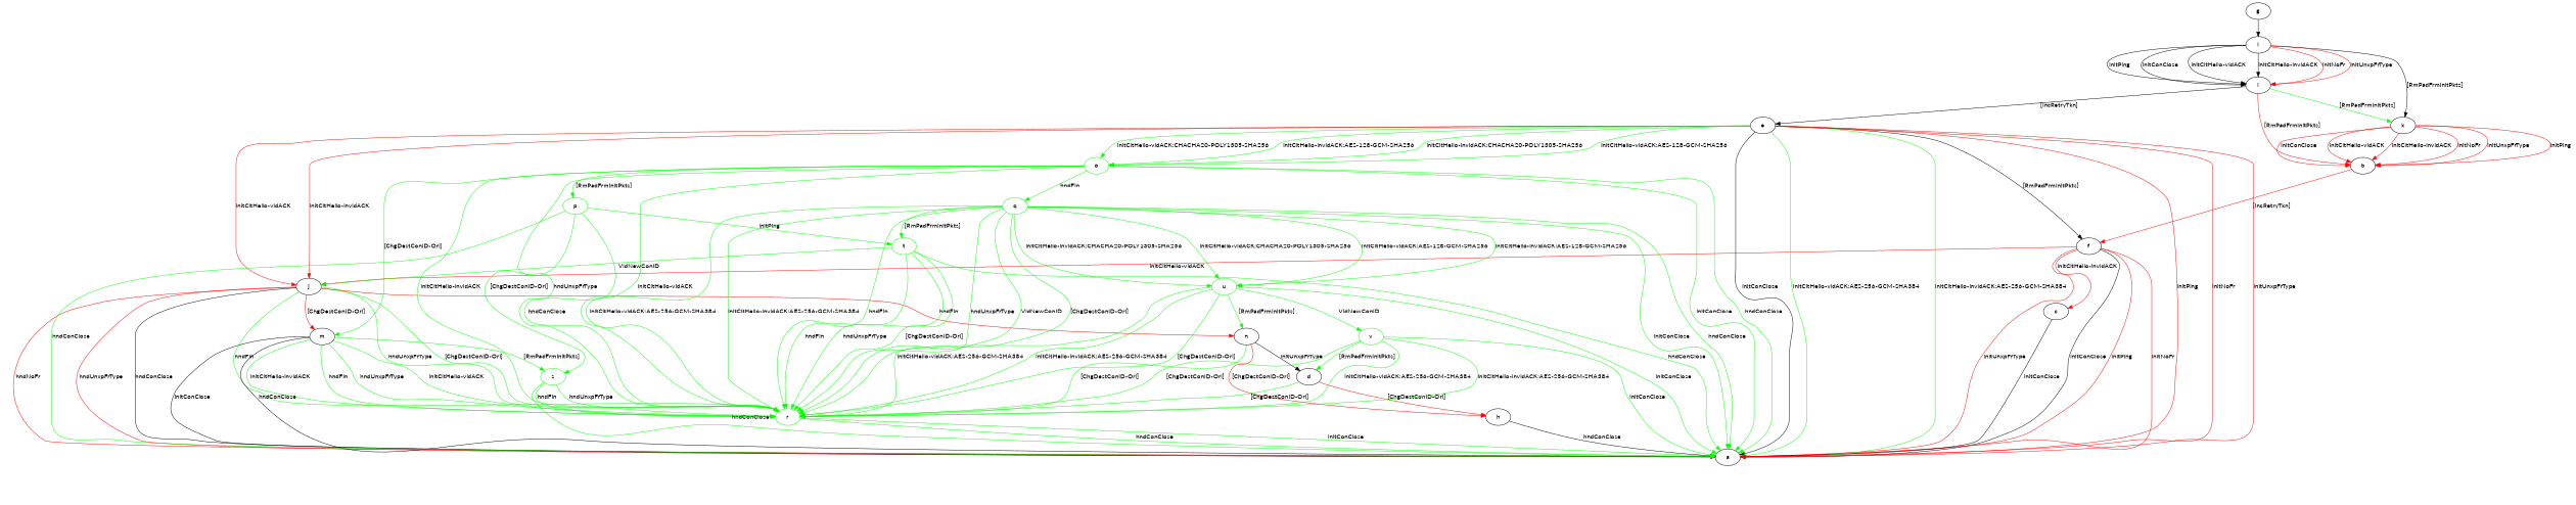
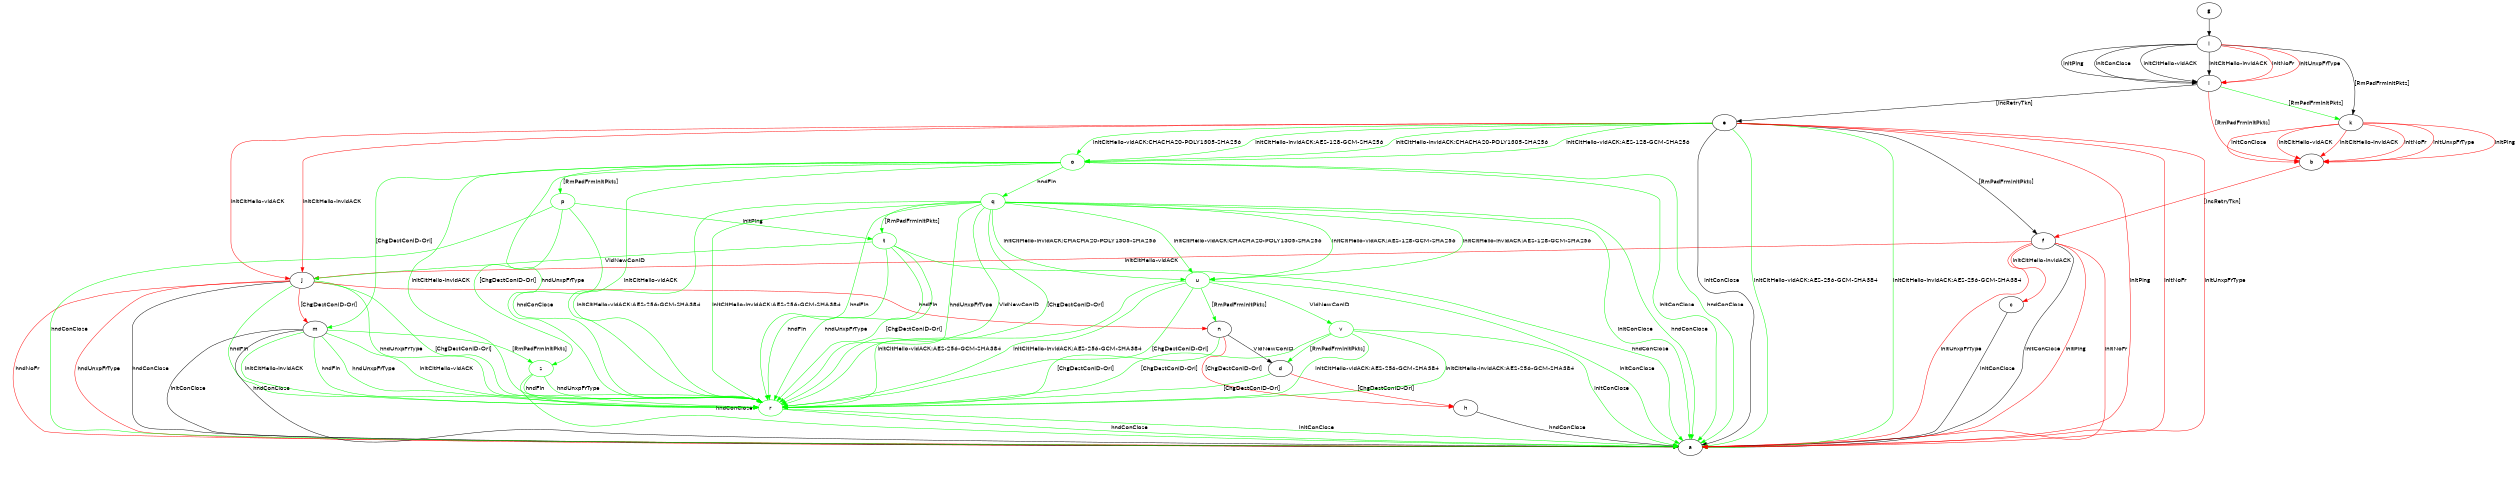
  digraph {
    fontname=Lato
    node [fontname=Lato]
    edge [color=green fontname=Lato]
    b
    f
    c
    a
    j
    r [color=green]
    m
    n
    d
    h
    e
    o [color=green]
    p [color=green]
    q [color=green]
    s [color=green]
    t [color=green]
    u [color=green]
    g
    i
    k
    l
    v [color=green]
    b -> f [color=red label="[IncRetryTkn] "]
    f -> c [color=red label="initCltHello-invldACK "]
    f -> a [label="initConClose " color=""]
    f -> a [color=red label="initPing "]
    f -> a [color=red label="initNoFr "]
    f -> a [color=red label="initUnxpFrType "]
    f -> j [color=red label="initCltHello-vldACK "]
    c -> a [label="initConClose " color=""]
    j -> a [label="hndConClose " color=""]
    j -> a [color=red label="hndNoFr "]
    j -> a [color=red label="hndUnxpFrType "]
    j -> r [label="hndFin "]
    j -> r [label="hndUnxpFrType "]
    j -> r [label="[ChgDestConID-Ori] "]
    j -> m [color=red label="[ChgDestConID-Ori] "]
    j -> n [color=red label="hndFin "]
    r -> a [label="initConClose "]
    r -> a [label="hndConClose "]
    m -> a [label="initConClose " color=""]
    m -> a [label="hndConClose " color=""]
    m -> r [label="initCltHello-vldACK "]
    m -> r [label="initCltHello-invldACK "]
    m -> r [label="hndFin "]
    m -> r [label="hndUnxpFrType "]
    m -> s [label="[RmPadFrmInitPkts] "]
    n -> r [label="[ChgDestConID-Ori] "]
-   n -> d [label="initUnxpFrType " color=""]
+   n -> d [label="VldNewConID " color=""]
    n -> h [color=red label="[ChgDestConID-Ori] "]
    d -> r [label="[ChgDestConID-Ori] "]
    d -> h [color=red label="[ChgDestConID-Ori] "]
    h -> a [label="hndConClose " color=""]
    e -> f [label="[RmPadFrmInitPkts] " color=""]
    e -> a [label="initConClose " color=""]
    e -> a [label="initCltHello-vldACK:AES-256-GCM-SHA384 "]
    e -> a [label="initCltHello-invldACK:AES-256-GCM-SHA384 "]
    e -> a [color=red label="initPing "]
    e -> a [color=red label="initNoFr "]
    e -> a [color=red label="initUnxpFrType "]
    e -> j [color=red label="initCltHello-vldACK "]
    e -> j [color=red label="initCltHello-invldACK "]
    e -> o [label="initCltHello-vldACK:AES-128-GCM-SHA256 "]
    e -> o [label="initCltHello-vldACK:CHACHA20-POLY1305-SHA256 "]
    e -> o [label="initCltHello-invldACK:AES-128-GCM-SHA256 "]
    e -> o [label="initCltHello-invldACK:CHACHA20-POLY1305-SHA256 "]
    o -> a [label="initConClose "]
    o -> a [label="hndConClose "]
    o -> r [label="initCltHello-vldACK "]
    o -> r [label="initCltHello-invldACK "]
    o -> r [label="hndUnxpFrType "]
    o -> m [label="[ChgDestConID-Ori] "]
    o -> p [label="[RmPadFrmInitPkts] "]
    o -> q [label="hndFin "]
    p -> a [label="hndConClose "]
    p -> r [label="hndConClose "]
    p -> s [label="[ChgDestConID-Ori] "]
    p -> t [label="initPing "]
    q -> a [label="initConClose "]
    q -> a [label="hndConClose "]
    q -> r [label="initCltHello-vldACK:AES-256-GCM-SHA384 "]
    q -> r [label="initCltHello-invldACK:AES-256-GCM-SHA384 "]
    q -> r [label="hndFin "]
    q -> r [label="hndUnxpFrType "]
    q -> r [label="VldNewConID "]
    q -> r [label="[ChgDestConID-Ori] "]
    q -> t [label="[RmPadFrmInitPkts] "]
    q -> u [label="initCltHello-vldACK:AES-128-GCM-SHA256 "]
    q -> u [label="initCltHello-vldACK:CHACHA20-POLY1305-SHA256 "]
    q -> u [label="initCltHello-invldACK:AES-128-GCM-SHA256 "]
    q -> u [label="initCltHello-invldACK:CHACHA20-POLY1305-SHA256 "]
    s -> a [label="hndConClose "]
    s -> r [label="hndFin "]
    s -> r [label="hndUnxpFrType "]
    t -> a [label="hndConClose "]
    t -> j [label="VldNewConID "]
    t -> r [label="hndFin "]
    t -> r [label="hndUnxpFrType "]
    t -> r [label="[ChgDestConID-Ori] "]
    u -> a [label="initConClose "]
    u -> r [label="initCltHello-vldACK:AES-256-GCM-SHA384 "]
    u -> r [label="initCltHello-invldACK:AES-256-GCM-SHA384 "]
    u -> r [label="[ChgDestConID-Ori] "]
    u -> n [label="[RmPadFrmInitPkts] "]
    u -> v [label="VldNewConID "]
    g -> i [color=""]
    i -> k [label="[RmPadFrmInitPkts] " color=""]
    i -> l [label="initPing " color=""]
    i -> l [label="initConClose " color=""]
    i -> l [label="initCltHello-vldACK " color=""]
    i -> l [label="initCltHello-invldACK " color=""]
    i -> l [color=red label="initNoFr "]
    i -> l [color=red label="initUnxpFrType "]
    k -> b [color=red label="initPing "]
    k -> b [color=red label="initConClose "]
    k -> b [color=red label="initCltHello-vldACK "]
    k -> b [color=red label="initCltHello-invldACK "]
    k -> b [color=red label="initNoFr "]
    k -> b [color=red label="initUnxpFrType "]
    l -> b [color=red label="[RmPadFrmInitPkts] "]
    l -> e [label="[IncRetryTkn] " color=""]
    l -> k [label="[RmPadFrmInitPkts] "]
    v -> a [label="initConClose "]
    v -> r [label="initCltHello-vldACK:AES-256-GCM-SHA384 "]
    v -> r [label="initCltHello-invldACK:AES-256-GCM-SHA384 "]
    v -> r [label="[ChgDestConID-Ori] "]
    v -> d [label="[RmPadFrmInitPkts] "]
  }
